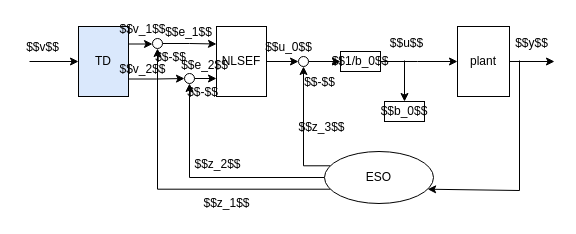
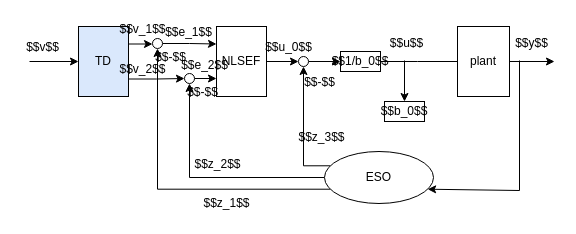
  <mxCell id="0" />
  <mxCell id="1" parent="0" />
  <mxCell id="2" style="edgeStyle=orthogonalEdgeStyle;rounded=0;orthogonalLoop=1;jettySize=auto;html=1;exitX=1;exitY=0.25;exitDx=0;exitDy=0;entryX=0;entryY=0.5;entryDx=0;entryDy=0;" edge="1" parent="1" source="4" target="6"><mxGeometry relative="1" as="geometry" /></mxCell>
  <mxCell id="3" style="edgeStyle=orthogonalEdgeStyle;rounded=0;orthogonalLoop=1;jettySize=auto;html=1;exitX=1;exitY=0.75;exitDx=0;exitDy=0;entryX=0;entryY=0.5;entryDx=0;entryDy=0;" edge="1" parent="1" source="4" target="8"><mxGeometry relative="1" as="geometry" /></mxCell>
  <mxCell id="4" value="TD" style="rounded=0;whiteSpace=wrap;html=1;fillColor=#dae8fc;" vertex="1" parent="1"><mxGeometry x="78" y="26" width="50" height="70" as="geometry" /></mxCell>
  <mxCell id="5" style="edgeStyle=orthogonalEdgeStyle;rounded=0;orthogonalLoop=1;jettySize=auto;html=1;exitX=1;exitY=0.5;exitDx=0;exitDy=0;entryX=0;entryY=0.25;entryDx=0;entryDy=0;" edge="1" parent="1" source="6" target="10"><mxGeometry relative="1" as="geometry" /></mxCell>
  <mxCell id="6" value="" style="ellipse;whiteSpace=wrap;html=1;" vertex="1" parent="1"><mxGeometry x="152" y="38" width="10" height="10" as="geometry" /></mxCell>
  <mxCell id="7" style="edgeStyle=orthogonalEdgeStyle;rounded=0;orthogonalLoop=1;jettySize=auto;html=1;exitX=1;exitY=0.5;exitDx=0;exitDy=0;entryX=0;entryY=0.75;entryDx=0;entryDy=0;" edge="1" parent="1" source="8" target="10"><mxGeometry relative="1" as="geometry" /></mxCell>
  <mxCell id="8" value="" style="ellipse;whiteSpace=wrap;html=1;" vertex="1" parent="1"><mxGeometry x="184" y="73" width="10" height="10" as="geometry" /></mxCell>
  <mxCell id="9" style="edgeStyle=orthogonalEdgeStyle;rounded=0;orthogonalLoop=1;jettySize=auto;html=1;exitX=1;exitY=0.5;exitDx=0;exitDy=0;entryX=0;entryY=0.5;entryDx=0;entryDy=0;" edge="1" parent="1" source="10" target="12"><mxGeometry relative="1" as="geometry" /></mxCell>
  <mxCell id="10" value="NLSEF" style="rounded=0;whiteSpace=wrap;html=1;" vertex="1" parent="1"><mxGeometry x="216" y="26" width="50" height="70" as="geometry" /></mxCell>
  <mxCell id="11" style="edgeStyle=orthogonalEdgeStyle;rounded=0;orthogonalLoop=1;jettySize=auto;html=1;exitX=1;exitY=0.5;exitDx=0;exitDy=0;entryX=0;entryY=0.5;entryDx=0;entryDy=0;" edge="1" parent="1" source="12" target="14"><mxGeometry relative="1" as="geometry" /></mxCell>
  <mxCell id="12" value="" style="ellipse;whiteSpace=wrap;html=1;" vertex="1" parent="1"><mxGeometry x="298" y="56" width="10" height="10" as="geometry" /></mxCell>
- <mxCell id="13" style="edgeStyle=orthogonalEdgeStyle;rounded=0;orthogonalLoop=1;jettySize=auto;html=1;exitX=1;exitY=0.5;exitDx=0;exitDy=0;entryX=0;entryY=0.5;entryDx=0;entryDy=0;points=[[NaN,NaN,0,0,0],[NaN,NaN,0,0,0],[NaN,NaN,0,0,0],[NaN,NaN,0,0,0],[NaN,NaN,0,0,0],[NaN,NaN,0,0,0],[NaN,NaN,0,0,0],[NaN,NaN,0,0,0],[NaN,NaN,0,0,0],[NaN,NaN,0,0,0],[NaN,NaN,0,0,0],[NaN,NaN,0,0,0],[NaN,NaN,0,0,0],[NaN,NaN,0,0,0],[NaN,NaN,0,0,0],[NaN,NaN,0,0,0],[0,NaN,0,NaN,0]];" edge="1" parent="1" source="14" target="16"><mxGeometry relative="1" as="geometry"><Array as="points"><mxPoint x="417" y="61" /><mxPoint x="417" y="61" /></Array></mxGeometry></mxCell>
+ <mxCell id="13" style="edgeStyle=orthogonalEdgeStyle;rounded=0;orthogonalLoop=1;jettySize=auto;html=1;exitX=1;exitY=0.5;exitDx=0;exitDy=0;entryX=0;entryY=0.5;entryDx=0;entryDy=0;points=[[NaN,NaN,0,0,0],[NaN,NaN,0,0,0],[NaN,NaN,0,0,0],[NaN,NaN,0,0,0],[NaN,NaN,0,0,0],[NaN,NaN,0,0,0],[NaN,NaN,0,0,0],[NaN,NaN,0,0,0],[NaN,NaN,0,0,0],[NaN,NaN,0,0,0],[NaN,NaN,0,0,0],[NaN,NaN,0,0,0],[NaN,NaN,0,0,0],[NaN,NaN,0,0,0],[NaN,NaN,0,0,0],[NaN,NaN,0,0,0],[0,NaN,0,NaN,0]];endArrow=none;" edge="1" parent="1" source="14" target="16"><mxGeometry relative="1" as="geometry"><Array as="points"><mxPoint x="417" y="61" /><mxPoint x="417" y="61" /></Array></mxGeometry></mxCell>
  <mxCell id="14" value="$$1/b_0$$" style="rounded=0;whiteSpace=wrap;html=1;" vertex="1" parent="1"><mxGeometry x="340" y="51" width="40" height="20" as="geometry" /></mxCell>
  <mxCell id="15" value="$$b_0$$" style="rounded=0;whiteSpace=wrap;html=1;" vertex="1" parent="1"><mxGeometry x="384" y="101" width="40" height="20" as="geometry" /></mxCell>
  <mxCell id="16" value="plant" style="rounded=0;whiteSpace=wrap;html=1;" vertex="1" parent="1"><mxGeometry x="457" y="26" width="52" height="70" as="geometry" /></mxCell>
  <mxCell id="17" value="" style="endArrow=classic;html=1;rounded=0;entryX=0.5;entryY=0;entryDx=0;entryDy=0;" edge="1" parent="1" target="15"><mxGeometry width="50" height="50" relative="1" as="geometry"><mxPoint x="404" y="60" as="sourcePoint" /><mxPoint x="440" y="-58" as="targetPoint" /></mxGeometry></mxCell>
  <mxCell id="18" style="edgeStyle=orthogonalEdgeStyle;rounded=0;orthogonalLoop=1;jettySize=auto;html=1;exitX=0;exitY=0.25;exitDx=0;exitDy=0;entryX=0.5;entryY=1;entryDx=0;entryDy=0;" edge="1" parent="1" source="21" target="12"><mxGeometry relative="1" as="geometry" /></mxCell>
  <mxCell id="19" style="edgeStyle=orthogonalEdgeStyle;rounded=0;orthogonalLoop=1;jettySize=auto;html=1;exitX=0;exitY=0.5;exitDx=0;exitDy=0;entryX=0.5;entryY=1;entryDx=0;entryDy=0;" edge="1" parent="1" source="21" target="8"><mxGeometry relative="1" as="geometry" /></mxCell>
  <mxCell id="20" style="edgeStyle=orthogonalEdgeStyle;rounded=0;orthogonalLoop=1;jettySize=auto;html=1;exitX=0;exitY=0.75;exitDx=0;exitDy=0;entryX=0.5;entryY=1;entryDx=0;entryDy=0;" edge="1" parent="1" source="21" target="6"><mxGeometry relative="1" as="geometry" /></mxCell>
  <mxCell id="21" value="ESO" style="ellipse;whiteSpace=wrap;html=1;" vertex="1" parent="1"><mxGeometry x="324" y="151" width="109" height="52" as="geometry" /></mxCell>
  <mxCell id="22" value="" style="endArrow=classic;html=1;rounded=0;exitX=1;exitY=0.5;exitDx=0;exitDy=0;" edge="1" parent="1" source="16"><mxGeometry width="50" height="50" relative="1" as="geometry"><mxPoint x="503" y="82" as="sourcePoint" /><mxPoint x="554" y="61" as="targetPoint" /></mxGeometry></mxCell>
  <mxCell id="23" value="" style="endArrow=classic;html=1;rounded=0;entryX=1;entryY=0.75;entryDx=0;entryDy=0;" edge="1" parent="1" target="21"><mxGeometry width="50" height="50" relative="1" as="geometry"><mxPoint x="519" y="60" as="sourcePoint" /><mxPoint x="336" y="5" as="targetPoint" /><Array as="points"><mxPoint x="519" y="190" /></Array></mxGeometry></mxCell>
  <mxCell id="24" value="$$y$$" style="text;html=1;align=center;verticalAlign=middle;resizable=0;points=[];autosize=1;strokeColor=none;fillColor=none;" vertex="1" parent="1"><mxGeometry x="509" y="34" width="43" height="18" as="geometry" /></mxCell>
  <mxCell id="25" value="$$u$$" style="text;html=1;align=center;verticalAlign=middle;resizable=0;points=[];autosize=1;strokeColor=none;fillColor=none;" vertex="1" parent="1"><mxGeometry x="384" y="34" width="43" height="18" as="geometry" /></mxCell>
  <mxCell id="26" value="$$u_0$$" style="text;html=1;align=center;verticalAlign=middle;resizable=0;points=[];autosize=1;strokeColor=none;fillColor=none;" vertex="1" parent="1"><mxGeometry x="259" y="38" width="57" height="18" as="geometry" /></mxCell>
  <mxCell id="27" value="$$-$$" style="text;html=1;align=center;verticalAlign=middle;resizable=0;points=[];autosize=1;strokeColor=none;fillColor=none;" vertex="1" parent="1"><mxGeometry x="298" y="73" width="41" height="18" as="geometry" /></mxCell>
  <mxCell id="28" value="$$-$$" style="text;html=1;align=center;verticalAlign=middle;resizable=0;points=[];autosize=1;strokeColor=none;fillColor=none;" vertex="1" parent="1"><mxGeometry x="181" y="83" width="41" height="18" as="geometry" /></mxCell>
  <mxCell id="29" value="$$-$$" style="text;html=1;align=center;verticalAlign=middle;resizable=0;points=[];autosize=1;strokeColor=none;fillColor=none;" vertex="1" parent="1"><mxGeometry x="149" y="48" width="41" height="18" as="geometry" /></mxCell>
  <mxCell id="30" value="" style="endArrow=classic;html=1;rounded=0;entryX=0;entryY=0.5;entryDx=0;entryDy=0;" edge="1" parent="1" target="4"><mxGeometry width="50" height="50" relative="1" as="geometry"><mxPoint x="29" y="61" as="sourcePoint" /><mxPoint x="62" y="51" as="targetPoint" /></mxGeometry></mxCell>
  <mxCell id="31" value="$$v$$" style="text;html=1;align=center;verticalAlign=middle;resizable=0;points=[];autosize=1;strokeColor=none;fillColor=none;" vertex="1" parent="1"><mxGeometry x="20" y="38" width="43" height="18" as="geometry" /></mxCell>
  <mxCell id="32" value="$$v_1$$" style="text;html=1;align=center;verticalAlign=middle;resizable=0;points=[];autosize=1;strokeColor=none;fillColor=none;" vertex="1" parent="1"><mxGeometry x="114" y="20" width="56" height="18" as="geometry" /></mxCell>
  <mxCell id="33" value="$$v_2$$" style="text;html=1;align=center;verticalAlign=middle;resizable=0;points=[];autosize=1;strokeColor=none;fillColor=none;" vertex="1" parent="1"><mxGeometry x="114" y="60" width="56" height="18" as="geometry" /></mxCell>
  <mxCell id="34" value="$$e_1$$" style="text;html=1;align=center;verticalAlign=middle;resizable=0;points=[];autosize=1;strokeColor=none;fillColor=none;" vertex="1" parent="1"><mxGeometry x="159" y="23" width="57" height="18" as="geometry" /></mxCell>
  <mxCell id="35" value="$$e_2$$" style="text;html=1;align=center;verticalAlign=middle;resizable=0;points=[];autosize=1;strokeColor=none;fillColor=none;" vertex="1" parent="1"><mxGeometry x="175" y="56" width="57" height="18" as="geometry" /></mxCell>
  <mxCell id="36" value="$$z_1$$" style="text;html=1;align=center;verticalAlign=middle;resizable=0;points=[];autosize=1;strokeColor=none;fillColor=none;" vertex="1" parent="1"><mxGeometry x="198" y="194" width="56" height="18" as="geometry" /></mxCell>
  <mxCell id="37" value="$$z_2$$" style="text;html=1;align=center;verticalAlign=middle;resizable=0;points=[];autosize=1;strokeColor=none;fillColor=none;" vertex="1" parent="1"><mxGeometry x="189" y="155" width="56" height="18" as="geometry" /></mxCell>
- <mxCell id="38" value="$$z_3$$" style="text;html=1;align=center;verticalAlign=middle;resizable=0;points=[];autosize=1;strokeColor=none;fillColor=none;" vertex="1" parent="1"><mxGeometry x="293" y="118" width="56" height="18" as="geometry" /></mxCell>
+ <mxCell id="38" value="$$z_3$$" style="text;html=1;align=center;verticalAlign=middle;resizable=0;points=[];autosize=1;strokeColor=none;fillColor=none;" vertex="1" parent="1"><mxGeometry x="293" y="128" width="56" height="18" as="geometry" /></mxCell>
